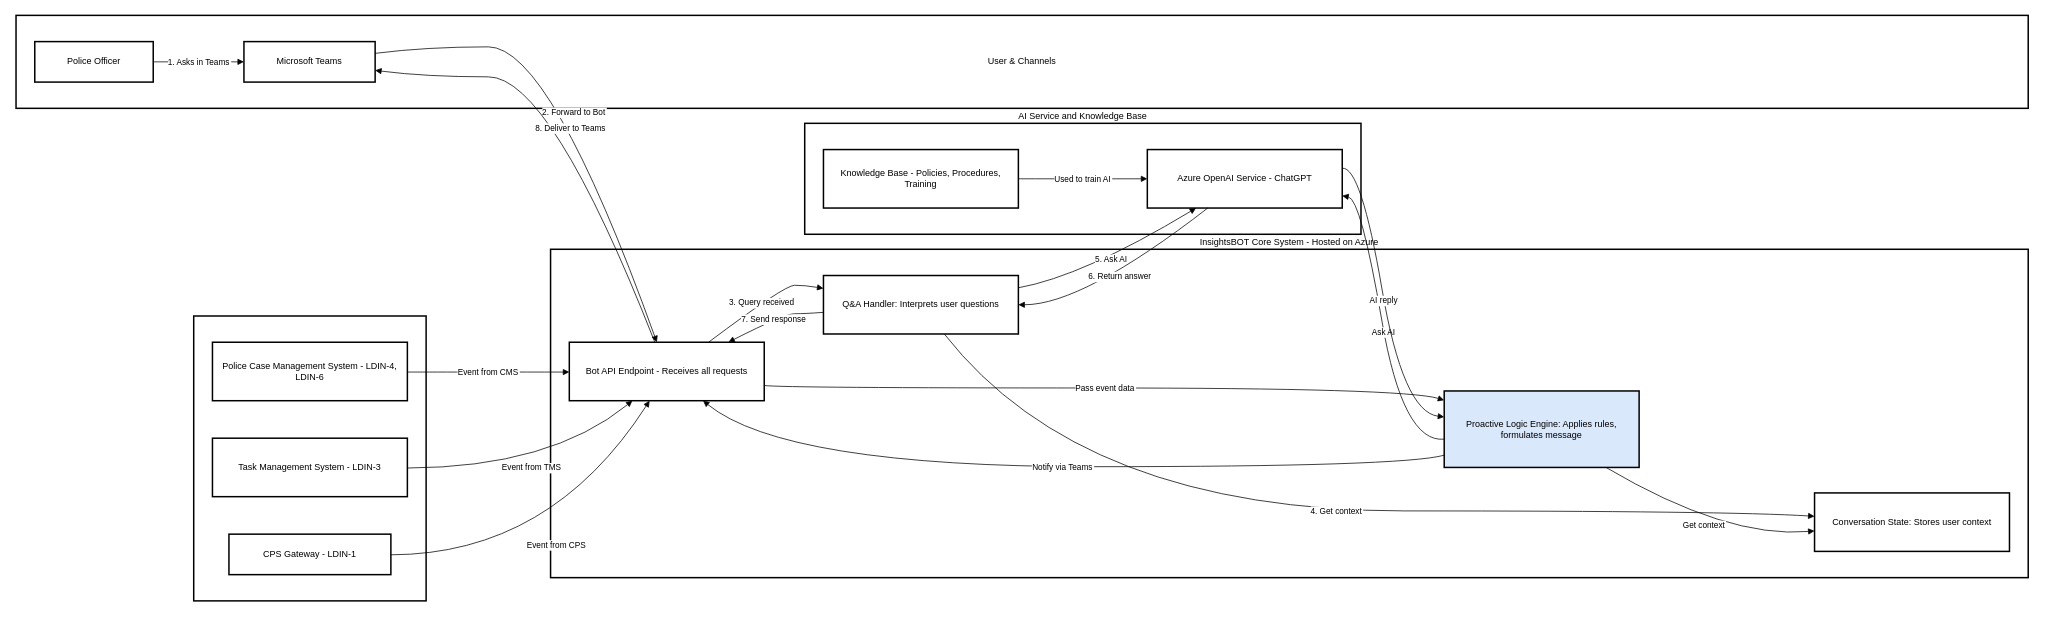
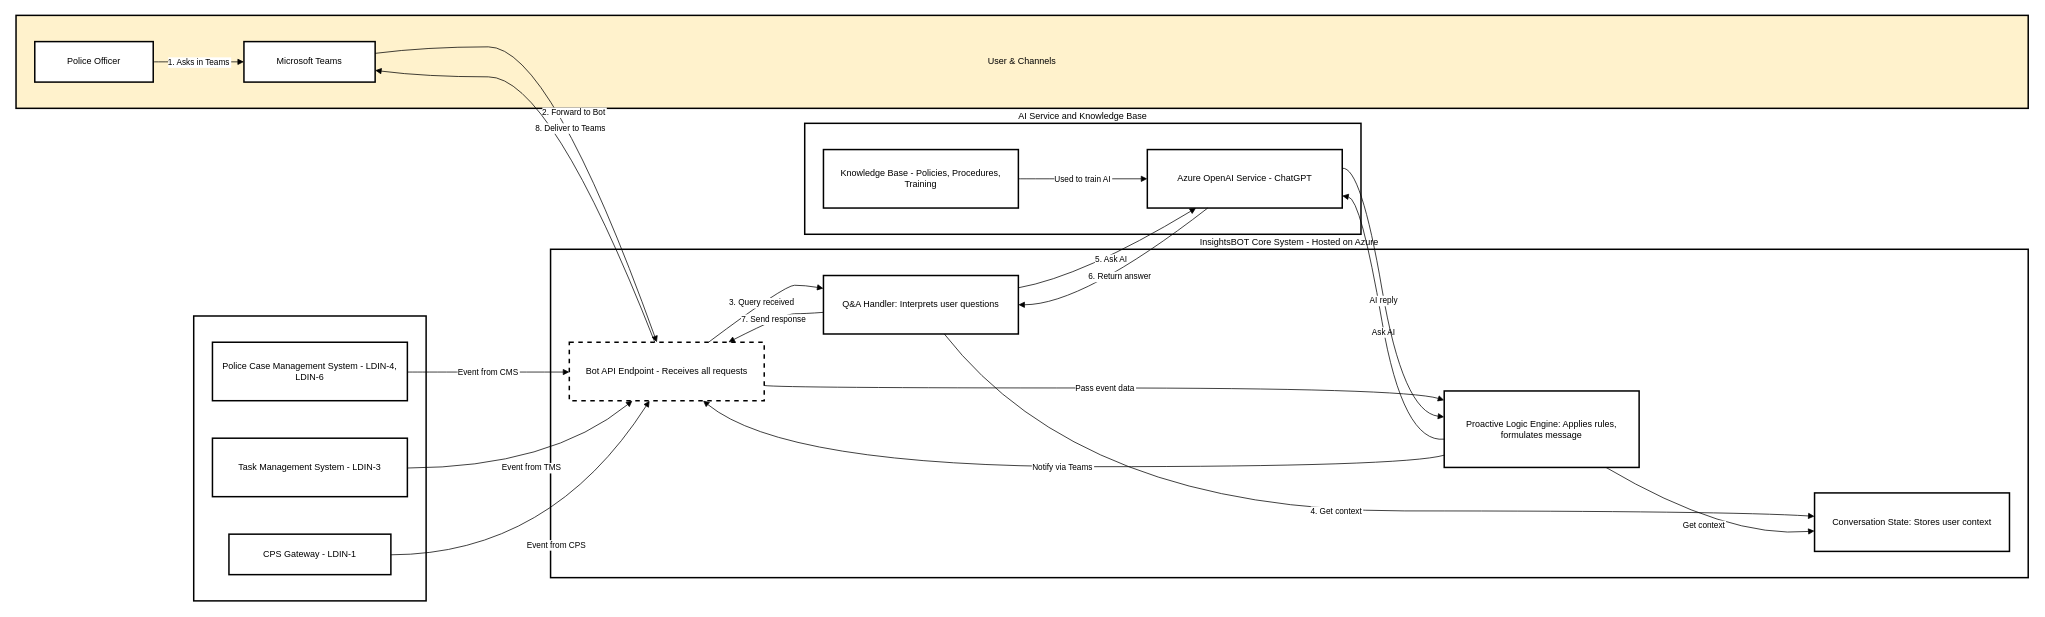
  <mxCell id="0" />
  <mxCell id="1" parent="0" />
  <mxCell id="2" value="AI Service and Knowledge Base" style="whiteSpace=wrap;strokeWidth=2;labelPosition=center;verticalLabelPosition=top;align=center;verticalAlign=bottom;" vertex="1" parent="1"><mxGeometry x="1072" y="164" width="742" height="148" as="geometry" /></mxCell>
  <mxCell id="3" value="External Systems and Triggers" style="whiteSpace=wrap;strokeWidth=2;" vertex="1" parent="1"><mxGeometry x="257" y="421" width="310" height="380" as="geometry" /></mxCell>
  <mxCell id="4" value="InsightsBOT Core System - Hosted on Azure" style="whiteSpace=wrap;strokeWidth=2;labelPosition=center;verticalLabelPosition=top;align=center;verticalAlign=bottom;" vertex="1" parent="1"><mxGeometry x="733" y="332" width="1971" height="438" as="geometry" /></mxCell>
- <mxCell id="5" value="User &amp; Channels" style="whiteSpace=wrap;strokeWidth=2;" vertex="1" parent="1"><mxGeometry x="20" y="20" width="2684" height="124" as="geometry" /></mxCell>
+ <mxCell id="5" value="User &amp; Channels" style="whiteSpace=wrap;strokeWidth=2;fillColor=#fff2cc;" vertex="1" parent="1"><mxGeometry x="20" y="20" width="2684" height="124" as="geometry" /></mxCell>
  <mxCell id="6" value="Police Officer" style="whiteSpace=wrap;strokeWidth=2;" vertex="1" parent="1"><mxGeometry x="45" y="55" width="158" height="54" as="geometry" /></mxCell>
  <mxCell id="7" value="Microsoft Teams" style="whiteSpace=wrap;strokeWidth=2;" vertex="1" parent="1"><mxGeometry x="324" y="55" width="175" height="54" as="geometry" /></mxCell>
- <mxCell id="8" value="Bot API Endpoint - Receives all requests" style="whiteSpace=wrap;strokeWidth=2;" vertex="1" parent="1"><mxGeometry x="758" y="456" width="260" height="78" as="geometry" /></mxCell>
- <mxCell id="9" value="Proactive Logic Engine: Applies rules, formulates message" style="whiteSpace=wrap;strokeWidth=2;fillColor=#dae8fc;" vertex="1" parent="1"><mxGeometry x="1925" y="521" width="260" height="102" as="geometry" /></mxCell>
+ <mxCell id="8" value="Bot API Endpoint - Receives all requests" style="whiteSpace=wrap;strokeWidth=2;dashed=1;" vertex="1" parent="1"><mxGeometry x="758" y="456" width="260" height="78" as="geometry" /></mxCell>
+ <mxCell id="9" value="Proactive Logic Engine: Applies rules, formulates message" style="whiteSpace=wrap;strokeWidth=2;" vertex="1" parent="1"><mxGeometry x="1925" y="521" width="260" height="102" as="geometry" /></mxCell>
  <mxCell id="10" value="Q&amp;A Handler: Interprets user questions" style="whiteSpace=wrap;strokeWidth=2;" vertex="1" parent="1"><mxGeometry x="1097" y="367" width="260" height="78" as="geometry" /></mxCell>
  <mxCell id="11" value="Conversation State: Stores user context" style="whiteSpace=wrap;strokeWidth=2;" vertex="1" parent="1"><mxGeometry x="2419" y="657" width="260" height="78" as="geometry" /></mxCell>
  <mxCell id="12" value="Police Case Management System - LDIN-4, LDIN-6" style="whiteSpace=wrap;strokeWidth=2;" vertex="1" parent="1"><mxGeometry x="282" y="456" width="260" height="78" as="geometry" /></mxCell>
  <mxCell id="13" value="Task Management System - LDIN-3" style="whiteSpace=wrap;strokeWidth=2;" vertex="1" parent="1"><mxGeometry x="282" y="584" width="260" height="78" as="geometry" /></mxCell>
  <mxCell id="14" value="CPS Gateway - LDIN-1" style="whiteSpace=wrap;strokeWidth=2;" vertex="1" parent="1"><mxGeometry x="304" y="712" width="216" height="54" as="geometry" /></mxCell>
  <mxCell id="15" value="Azure OpenAI Service - ChatGPT" style="whiteSpace=wrap;strokeWidth=2;" vertex="1" parent="1"><mxGeometry x="1529" y="199" width="260" height="78" as="geometry" /></mxCell>
  <mxCell id="16" value="Knowledge Base - Policies, Procedures, Training" style="whiteSpace=wrap;strokeWidth=2;" vertex="1" parent="1"><mxGeometry x="1097" y="199" width="260" height="78" as="geometry" /></mxCell>
  <mxCell id="17" value="1. Asks in Teams" style="curved=1;startArrow=none;endArrow=block;exitX=1;exitY=0.5;entryX=0;entryY=0.5;rounded=0;" edge="1" parent="1" source="6" target="7"><mxGeometry relative="1" as="geometry"><Array as="points" /></mxGeometry></mxCell>
  <mxCell id="18" value="2. Forward to Bot" style="curved=1;startArrow=none;endArrow=block;exitX=1;exitY=0.29;entryX=0.45;entryY=0.01;rounded=0;" edge="1" parent="1" source="7" target="8"><mxGeometry relative="1" as="geometry"><Array as="points"><mxPoint x="567" y="62" /><mxPoint x="733" y="62" /></Array></mxGeometry></mxCell>
  <mxCell id="19" value="3. Query received" style="curved=1;startArrow=none;endArrow=block;exitX=0.71;exitY=0.01;entryX=0;entryY=0.22;rounded=0;" edge="1" parent="1" source="8" target="10"><mxGeometry relative="1" as="geometry"><Array as="points"><mxPoint x="1045" y="380" /><mxPoint x="1072" y="380" /></Array></mxGeometry></mxCell>
  <mxCell id="20" value="4. Get context" style="curved=1;startArrow=none;endArrow=block;exitX=0.62;exitY=1;entryX=0;entryY=0.4;rounded=0;" edge="1" parent="1" source="10" target="11"><mxGeometry relative="1" as="geometry"><Array as="points"><mxPoint x="1443" y="681" /><mxPoint x="2302" y="681" /></Array></mxGeometry></mxCell>
  <mxCell id="21" value="5. Ask AI" style="curved=1;startArrow=none;endArrow=block;exitX=1;exitY=0.21;entryX=0.25;entryY=1;rounded=0;" edge="1" parent="1" source="10" target="15"><mxGeometry relative="1" as="geometry"><Array as="points"><mxPoint x="1443" y="368" /></Array></mxGeometry></mxCell>
  <mxCell id="22" value="6. Return answer" style="curved=1;startArrow=none;endArrow=block;exitX=0.31;exitY=1;entryX=1;entryY=0.5;rounded=0;" edge="1" parent="1" source="15" target="10"><mxGeometry relative="1" as="geometry"><Array as="points"><mxPoint x="1443" y="406" /></Array></mxGeometry></mxCell>
  <mxCell id="23" value="7. Send response" style="curved=1;startArrow=none;endArrow=block;exitX=0;exitY=0.63;entryX=0.81;entryY=0.01;rounded=0;" edge="1" parent="1" source="10" target="8"><mxGeometry relative="1" as="geometry"><Array as="points"><mxPoint x="1072" y="418" /><mxPoint x="1045" y="418" /></Array></mxGeometry></mxCell>
  <mxCell id="24" value="8. Deliver to Teams" style="curved=1;startArrow=none;endArrow=block;exitX=0.44;exitY=0.01;entryX=1;entryY=0.71;rounded=0;" edge="1" parent="1" source="8" target="7"><mxGeometry relative="1" as="geometry"><Array as="points"><mxPoint x="733" y="102" /><mxPoint x="567" y="102" /></Array></mxGeometry></mxCell>
  <mxCell id="25" value="Event from CMS" style="curved=1;startArrow=none;endArrow=block;exitX=1;exitY=0.51;entryX=0;entryY=0.51;rounded=0;" edge="1" parent="1" source="12" target="8"><mxGeometry relative="1" as="geometry"><Array as="points" /></mxGeometry></mxCell>
  <mxCell id="26" value="Event from TMS" style="curved=1;startArrow=none;endArrow=block;exitX=1;exitY=0.51;entryX=0.32;entryY=1.01;rounded=0;" edge="1" parent="1" source="13" target="8"><mxGeometry relative="1" as="geometry"><Array as="points"><mxPoint x="733" y="623" /></Array></mxGeometry></mxCell>
  <mxCell id="27" value="Event from CPS" style="curved=1;startArrow=none;endArrow=block;exitX=1;exitY=0.51;entryX=0.41;entryY=1.01;rounded=0;" edge="1" parent="1" source="14" target="8"><mxGeometry relative="1" as="geometry"><Array as="points"><mxPoint x="733" y="739" /></Array></mxGeometry></mxCell>
  <mxCell id="28" value="Pass event data" style="curved=1;startArrow=none;endArrow=block;exitX=1;exitY=0.74;entryX=0;entryY=0.12;rounded=0;" edge="1" parent="1" source="8" target="9"><mxGeometry relative="1" as="geometry"><Array as="points"><mxPoint x="1045" y="517" /><mxPoint x="1870" y="517" /></Array></mxGeometry></mxCell>
  <mxCell id="29" value="Get context" style="curved=1;startArrow=none;endArrow=block;exitX=0.83;exitY=1;entryX=0;entryY=0.65;rounded=0;" edge="1" parent="1" source="9" target="11"><mxGeometry relative="1" as="geometry"><Array as="points"><mxPoint x="2302" y="718" /></Array></mxGeometry></mxCell>
  <mxCell id="30" value="Ask AI" style="curved=1;startArrow=none;endArrow=block;exitX=0;exitY=0.63;entryX=1;entryY=0.79;rounded=0;" edge="1" parent="1" source="9" target="15"><mxGeometry relative="1" as="geometry"><Array as="points"><mxPoint x="1870" y="591" /><mxPoint x="1814" y="265" /></Array></mxGeometry></mxCell>
  <mxCell id="31" value="AI reply" style="curved=1;startArrow=none;endArrow=block;exitX=1;exitY=0.32;entryX=0;entryY=0.34;rounded=0;" edge="1" parent="1" source="15" target="9"><mxGeometry relative="1" as="geometry"><Array as="points"><mxPoint x="1814" y="221" /><mxPoint x="1870" y="549" /></Array></mxGeometry></mxCell>
  <mxCell id="32" value="Notify via Teams" style="curved=1;startArrow=none;endArrow=block;exitX=0;exitY=0.84;entryX=0.69;entryY=1.01;rounded=0;" edge="1" parent="1" source="9" target="8"><mxGeometry relative="1" as="geometry"><Array as="points"><mxPoint x="1870" y="622" /><mxPoint x="1045" y="622" /></Array></mxGeometry></mxCell>
  <mxCell id="33" value="Used to train AI" style="curved=1;startArrow=none;endArrow=block;exitX=1;exitY=0.5;entryX=0;entryY=0.5;rounded=0;" edge="1" parent="1" source="16" target="15"><mxGeometry relative="1" as="geometry"><Array as="points" /></mxGeometry></mxCell>
